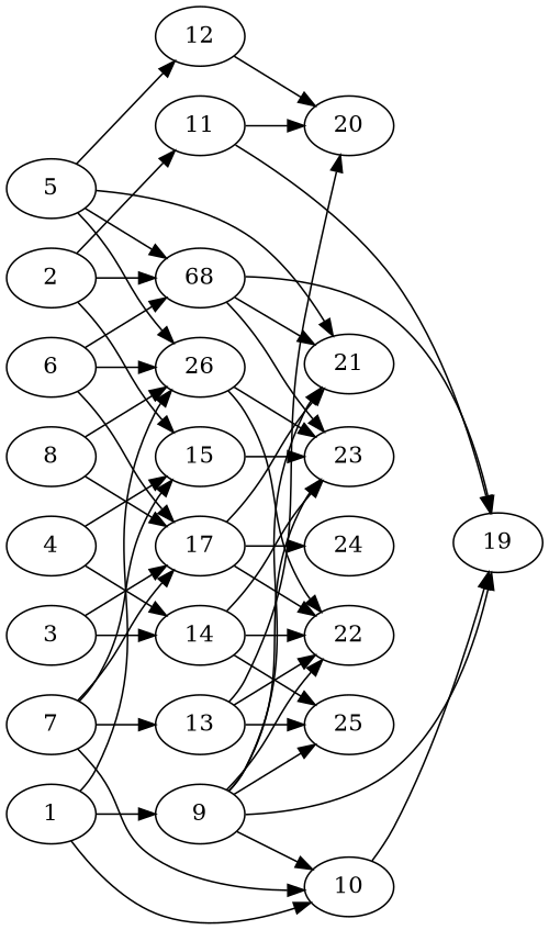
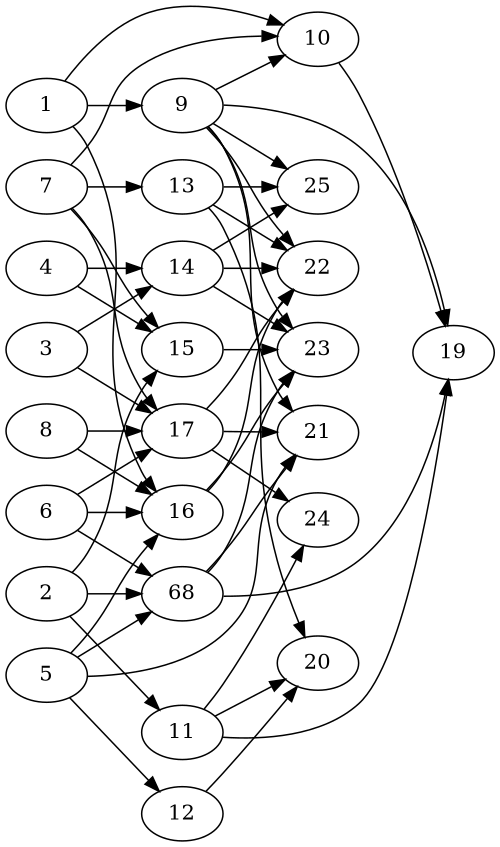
  digraph {
    rankdir=LR
    node [alpha=0.13]
    1 [alpha=0.12 expect_size=8694236262170624000]
    9 [alpha=0.10 expect_size=385795890210056175616]
    10 [expect_size=862949801795390537728]
-   16 [alpha=0.16 expect_size=140935493234116788224 label=26]
+   16 [alpha=0.16 expect_size=140935493234116788224]
    19 [expect_size=2020944866012162]
    21 [alpha=0.02 expect_size=207080228712954208]
    22 [alpha=0.12 expect_size=3040523912715632]
    23 [alpha=0.18 expect_size=1240544426084605696]
    25 [alpha=0.08 expect_size=43796372479578996736]
    2 [alpha=0.19 expect_size=5417939796620214272]
    11 [alpha=0.05 expect_size=361687150108905408]
    15 [alpha=0.09 expect_size=5116517314417236]
    n13 [alpha=0.11 expect_size=104317106867201376256 label=68]
    20 [alpha=0.15 expect_size=478709547008000000000]
    24 [alpha=0.04 expect_size=75401276754183061504]
    3 [alpha=0.01 expect_size=2152759730299979431936]
    14 [alpha=0.19 expect_size=1892093586202987331584]
    17 [expect_size=2325052091531264000000]
    4 [alpha=0.01 expect_size=1921713647148991512576]
    5 [alpha=0.07 expect_size=2427479331241744]
    12 [alpha=0.08 expect_size=123303504545042137088]
    6 [alpha=0.02 expect_size=51702427993637704]
    7 [alpha=0.16 expect_size=71680873895526640]
    13 [alpha=0.03 expect_size=1781276410855837]
    8 [alpha=0.04 expect_size=48111510618112000000]
    1 -> 9
    1 -> 10
    1 -> 16
    9 -> 10
    9 -> 19
    9 -> 21
    9 -> 22
    9 -> 23
    9 -> 25
    10 -> 19
    16 -> 22
    16 -> 23
    2 -> 11
    2 -> 15
    2 -> n13
    11 -> 19
    11 -> 20
+   11 -> 24
    15 -> 23
    n13 -> 19
    n13 -> 21
    n13 -> 23
    3 -> 14
    3 -> 17
    14 -> 22
    14 -> 23
    14 -> 25
    17 -> 21
    17 -> 22
    17 -> 24
    4 -> 15
    4 -> 14
    5 -> 16
    5 -> 21
    5 -> n13
    5 -> 12
    12 -> 20
    6 -> 16
    6 -> n13
    6 -> 17
    7 -> 10
    7 -> 15
    7 -> 17
    7 -> 13
    13 -> 22
    13 -> 25
    13 -> 20
    8 -> 16
    8 -> 17
  }
